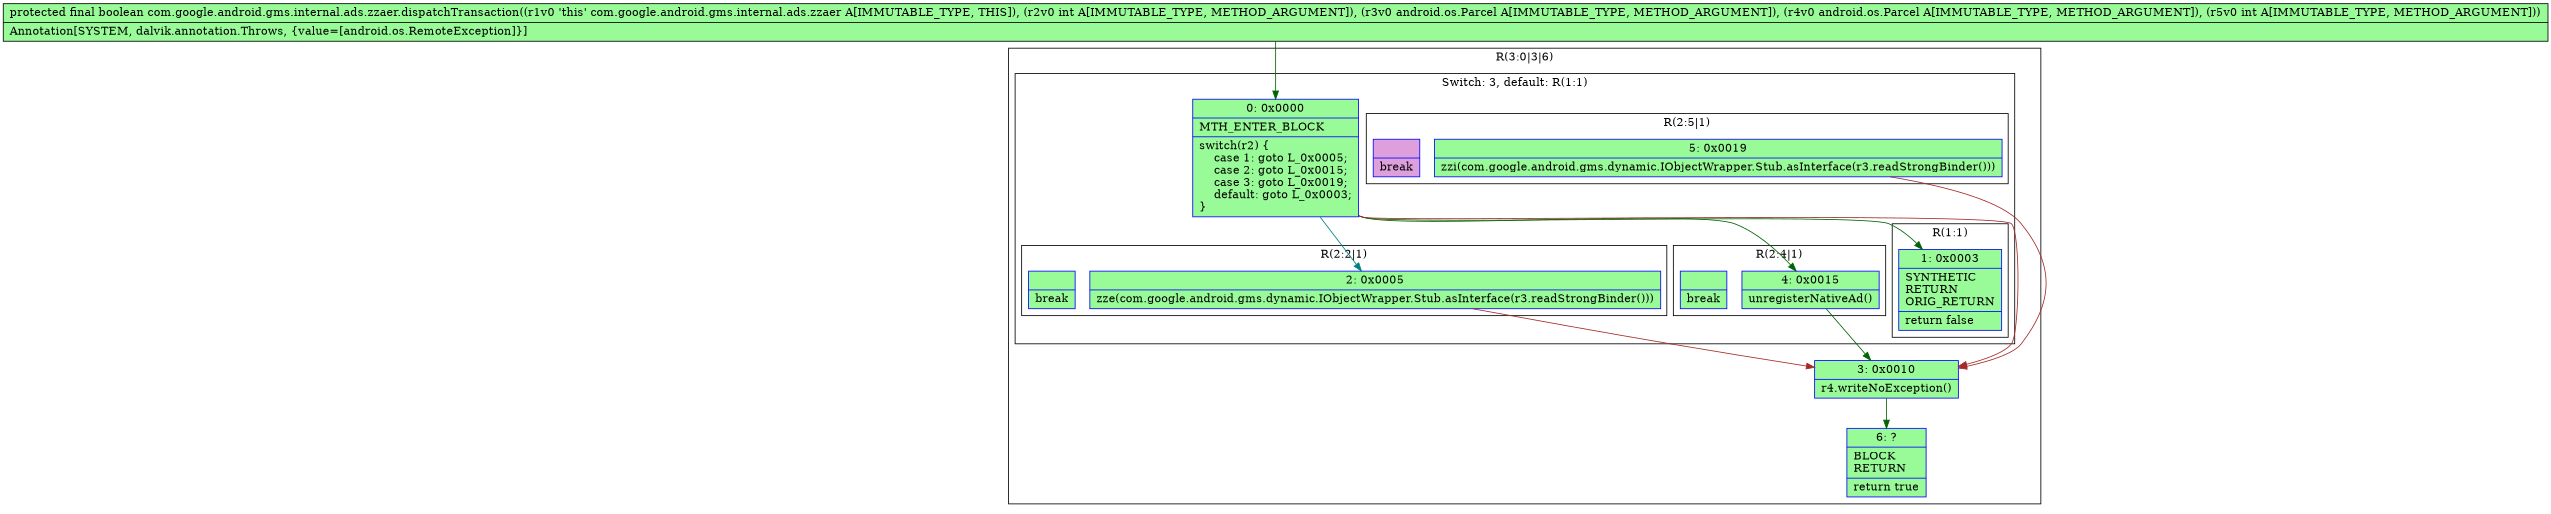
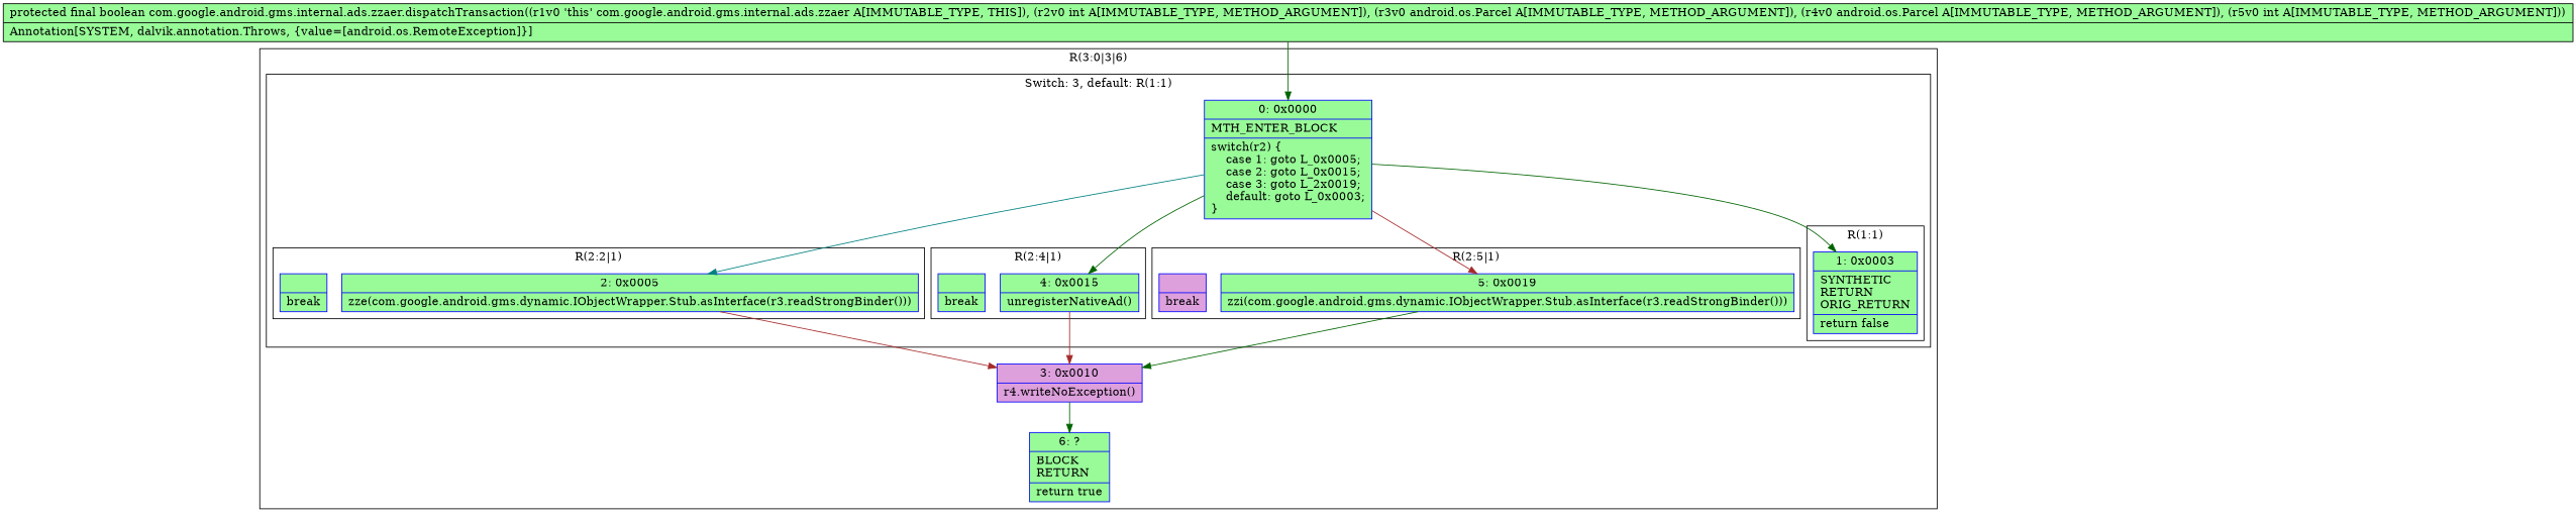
  digraph {
    node [color=blue fillcolor=palegreen shape=record style=filled]
    edge [color=brown]
    n1 [label="{2\:\ 0x0005|zze(com.google.android.gms.dynamic.IObjectWrapper.Stub.asInterface(r3.readStrongBinder()))\l}"]
    n2 [label="{|break\l}"]
    n3 [label="{4\:\ 0x0015|unregisterNativeAd()\l}"]
    n4 [label="{|break\l}"]
    n5 [label="{5\:\ 0x0019|zzi(com.google.android.gms.dynamic.IObjectWrapper.Stub.asInterface(r3.readStrongBinder()))\l}"]
    n6 [fillcolor=plum label="{|break\l}"]
    n7 [label="{1\:\ 0x0003|SYNTHETIC\lRETURN\lORIG_RETURN\l|return false\l}"]
-   n8 [label="{0\:\ 0x0000|MTH_ENTER_BLOCK\l|switch(r2) \{\l    case 1: goto L_0x0005;\l    case 2: goto L_0x0015;\l    case 3: goto L_0x0019;\l    default: goto L_0x0003;\l\}\l}"]
-   n9 [label="{3\:\ 0x0010|r4.writeNoException()\l}"]
+   n8 [label="{0\:\ 0x0000|MTH_ENTER_BLOCK\l|switch(r2) \{\l    case 1: goto L_0x0005;\l    case 2: goto L_0x0015;\l    case 3: goto L_2x0019;\l    default: goto L_0x0003;\l\}\l}"]
+   n9 [fillcolor=plum label="{3\:\ 0x0010|r4.writeNoException()\l}"]
    n10 [label="{6\:\ ?|BLOCK\lRETURN\l|return true\l}"]
    n11 [label="{protected final boolean com.google.android.gms.internal.ads.zzaer.dispatchTransaction((r1v0 'this' com.google.android.gms.internal.ads.zzaer A[IMMUTABLE_TYPE, THIS]), (r2v0 int A[IMMUTABLE_TYPE, METHOD_ARGUMENT]), (r3v0 android.os.Parcel A[IMMUTABLE_TYPE, METHOD_ARGUMENT]), (r4v0 android.os.Parcel A[IMMUTABLE_TYPE, METHOD_ARGUMENT]), (r5v0 int A[IMMUTABLE_TYPE, METHOD_ARGUMENT]))  | Annotation[SYSTEM, dalvik.annotation.Throws, \{value=[android.os.RemoteException]\}]\l}" color=""]
    subgraph cluster_1 {
      label="R(3:0|3|6)"
      n9
      n10
      subgraph cluster_2 {
        label="Switch: 3, default: R(1:1)"
        n8
        subgraph cluster_3 {
          label="R(2:2|1)"
          n1
          n2
        }
        subgraph cluster_4 {
          label="R(2:4|1)"
          n3
          n4
        }
        subgraph cluster_5 {
          label="R(2:5|1)"
          n5
          n6
        }
        subgraph cluster_6 {
          label="R(1:1)"
          n7
        }
      }
    }
    n1 -> n9
-   n3 -> n9 [color=darkgreen]
-   n5 -> n9
+   n3 -> n9
+   n5 -> n9 [color=darkgreen]
    n8 -> n1 [color=teal]
    n8 -> n3 [color=darkgreen]
-   n8 -> n9
+   n8 -> n5
    n8 -> n7 [color=darkgreen]
    n9 -> n10 [color=darkgreen]
    n11 -> n8 [color=darkgreen]
  }
